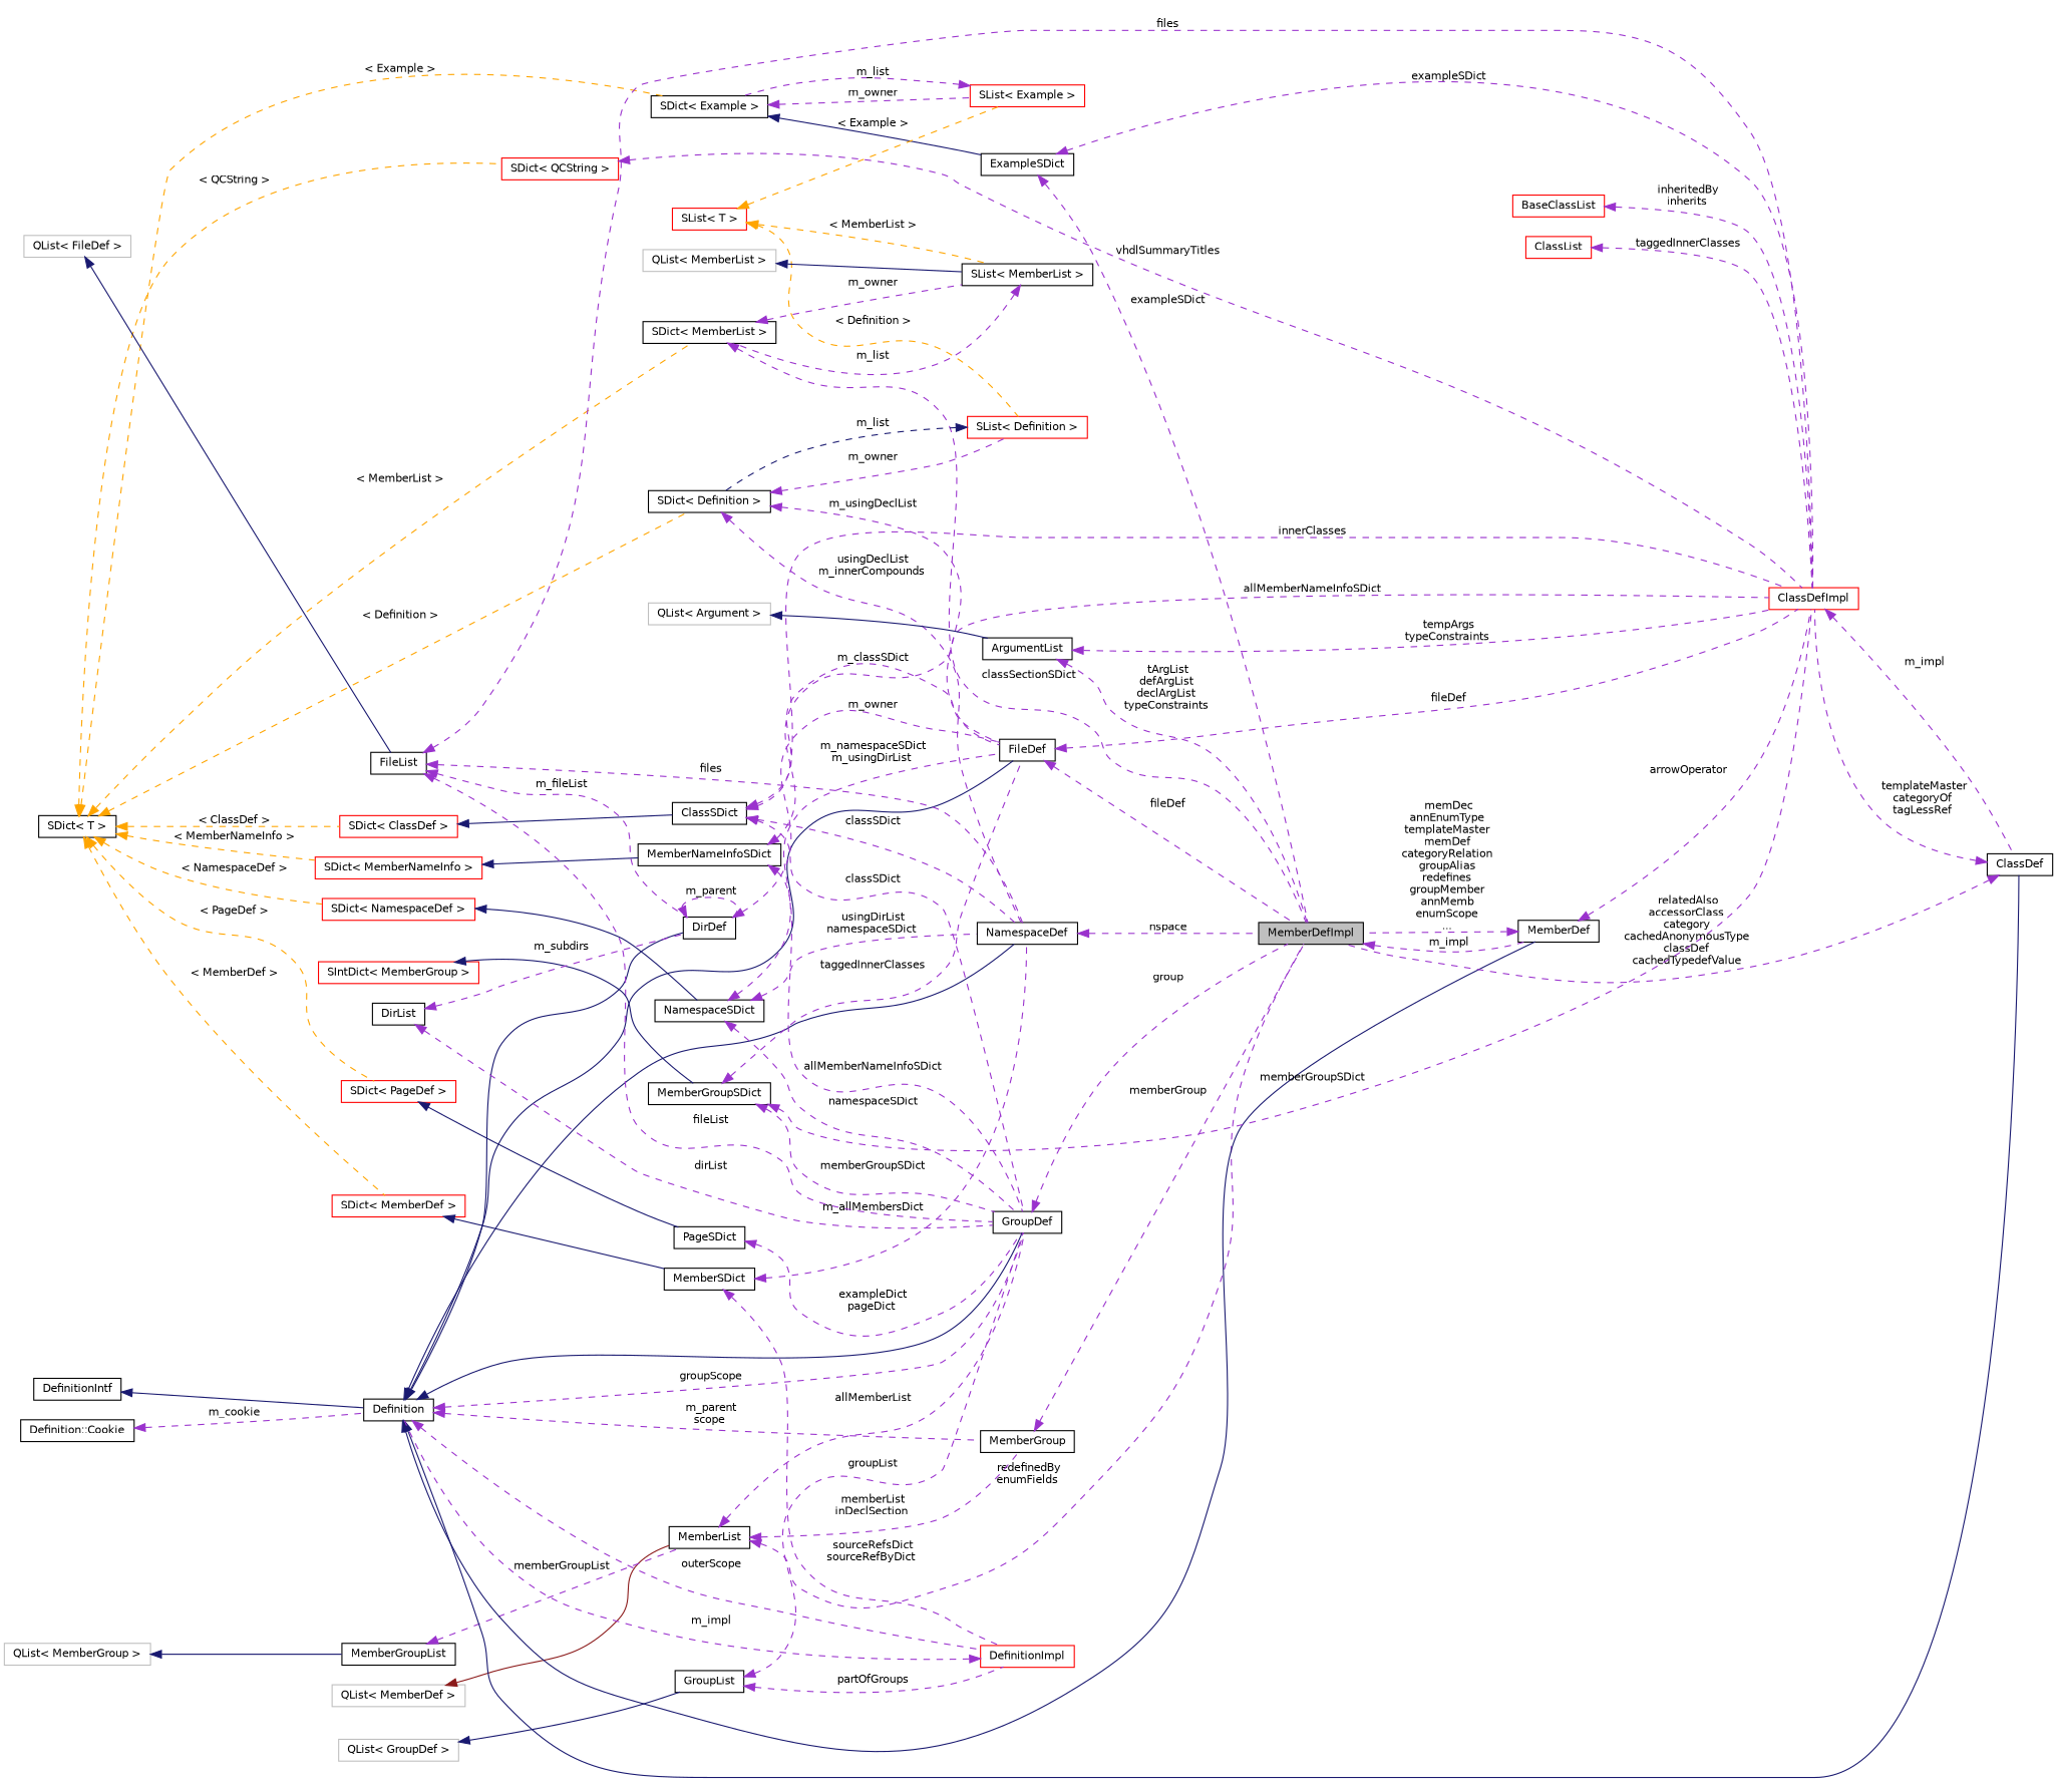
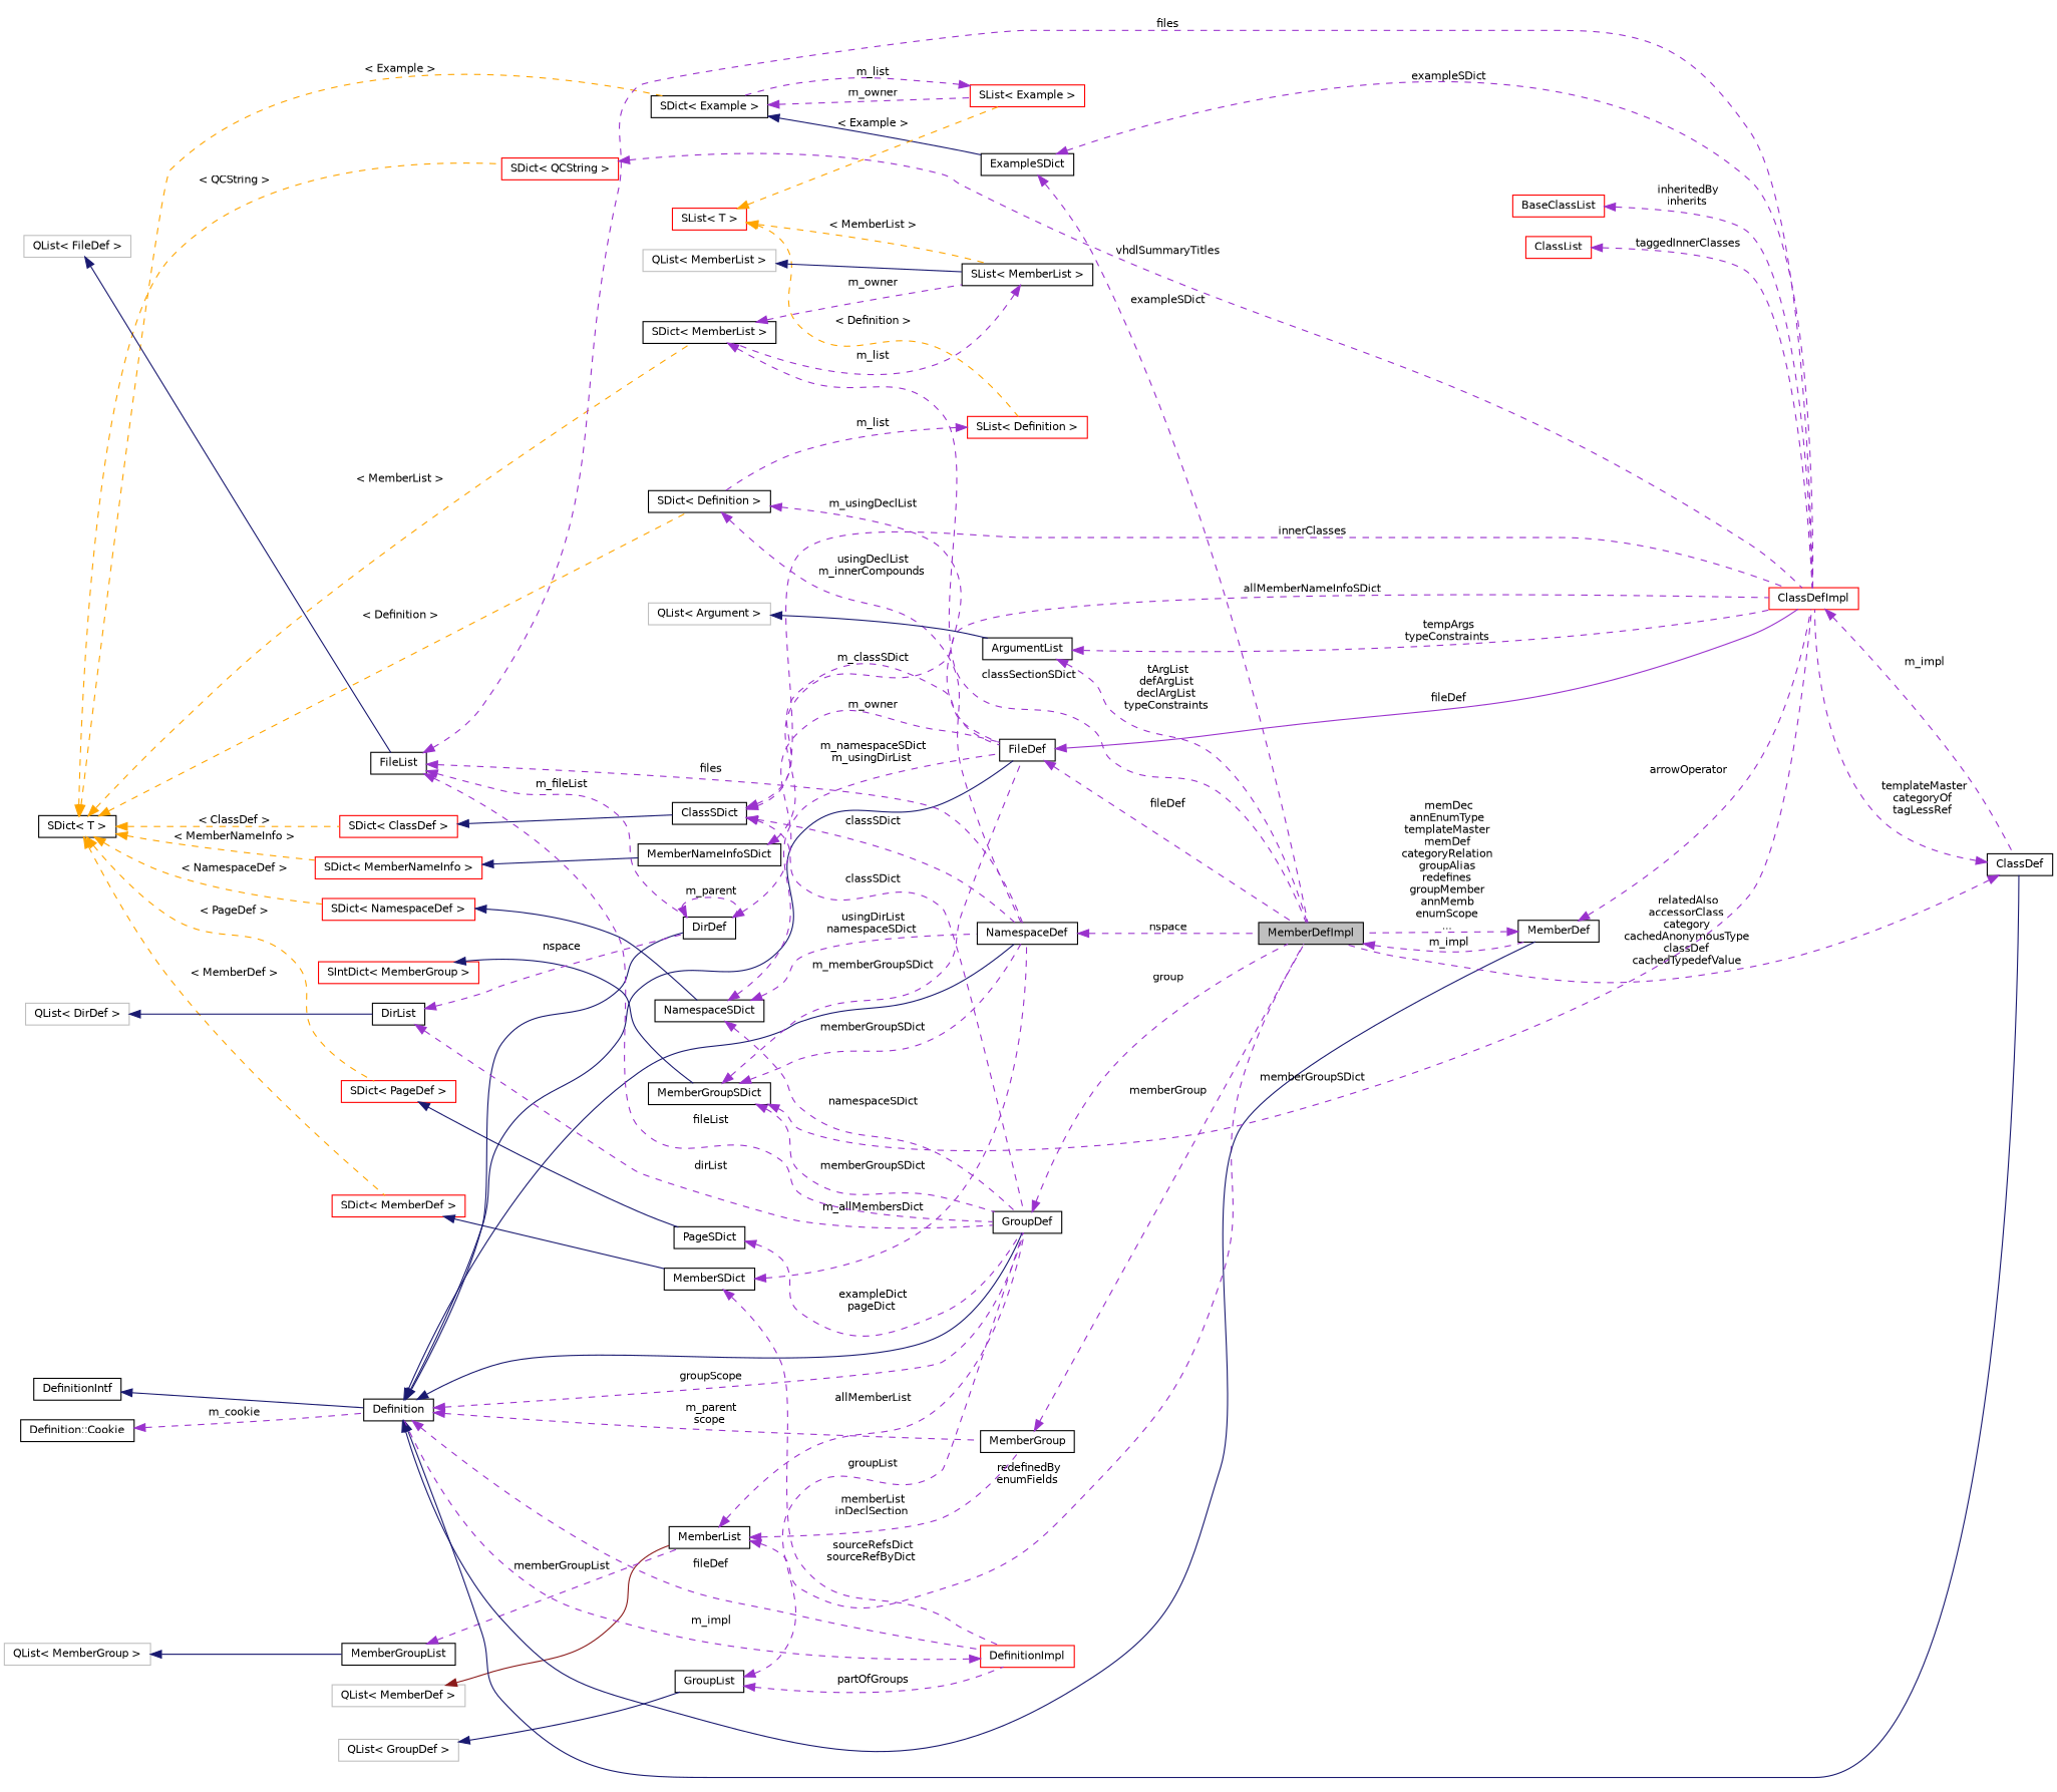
  digraph {
    rankdir=LR
    node [color=black fillcolor=white fontname=Helvetica fontsize=10 shape=record style=filled]
    edge [color=darkorchid3 dir=back fontname=Helvetica fontsize=10 labelfontname=Helvetica labelfontsize=10 style=dashed]
    n1 [fillcolor=grey75 fontcolor=black height=0.2 label=MemberDefImpl width=0.4]
    n2 [height=0.2 label=MemberDef width=0.4]
    n3 [color=red height=0.2 label=ClassDefImpl width=0.4]
    n4 [height=0.2 label=MemberGroup width=0.4]
    n5 [height=0.2 label=MemberList width=0.4]
    n6 [height=0.2 label=GroupDef width=0.4]
    n7 [color=grey75 height=0.2 label="QList\< MemberDef \>" width=0.4]
    n8 [height=0.2 label=MemberGroupList width=0.4]
    n9 [color=grey75 height=0.2 label="QList\< MemberGroup \>" width=0.4]
    n10 [height=0.2 label=Definition width=0.4]
    n11 [color=red height=0.2 label=DefinitionImpl width=0.4]
    n12 [height=0.2 label=NamespaceDef width=0.4]
    n13 [height=0.2 label=FileDef width=0.4]
    n14 [height=0.2 label=DirDef width=0.4]
    n15 [height=0.2 label=ClassDef width=0.4]
    n16 [height=0.2 label=DefinitionIntf width=0.4]
    n17 [height=0.2 label="Definition::Cookie" width=0.4]
    n18 [height=0.2 label=MemberSDict width=0.4]
    n19 [color=red height=0.2 label="SDict\< MemberDef \>" width=0.4]
    n20 [height=0.2 label="SDict\< T \>" width=0.4]
    n21 [color=red height=0.2 label="SDict\< ClassDef \>" width=0.4]
    n22 [height=0.2 label="SDict\< Definition \>" width=0.4]
    n23 [color=red height=0.2 label="SDict\< NamespaceDef \>" width=0.4]
    n24 [color=red height=0.2 label="SDict\< MemberNameInfo \>" width=0.4]
    n25 [color=red height=0.2 label="SDict\< PageDef \>" width=0.4]
    n26 [height=0.2 label="SDict\< Example \>" width=0.4]
    n27 [height=0.2 label="SDict\< MemberList \>" width=0.4]
    n28 [color=red height=0.2 label="SDict\< QCString \>" width=0.4]
    n29 [height=0.2 label=ClassSDict width=0.4]
    n30 [color=red height=0.2 label="SList\< Definition \>" width=0.4]
    n31 [height=0.2 label=NamespaceSDict width=0.4]
    n32 [height=0.2 label=MemberNameInfoSDict width=0.4]
    n33 [height=0.2 label=PageSDict width=0.4]
    n34 [color=red height=0.2 label="SList\< Example \>" width=0.4]
    n35 [height=0.2 label=ExampleSDict width=0.4]
    n36 [height=0.2 label="SList\< MemberList \>" width=0.4]
    n37 [height=0.2 label=GroupList width=0.4]
    n38 [color=grey75 height=0.2 label="QList\< GroupDef \>" width=0.4]
    n39 [color=red height=0.2 label="SList\< T \>" width=0.4]
    n40 [height=0.2 label=FileList width=0.4]
    n41 [color=grey75 height=0.2 label="QList\< FileDef \>" width=0.4]
    n42 [height=0.2 label=MemberGroupSDict width=0.4]
    n43 [color=red height=0.2 label="SIntDict\< MemberGroup \>" width=0.4]
    n44 [height=0.2 label=DirList width=0.4]
+   n45 [color=grey75 height=0.2 label="QList\< DirDef \>" width=0.4]
    n46 [height=0.2 label=ArgumentList width=0.4]
    n47 [color=grey75 height=0.2 label="QList\< Argument \>" width=0.4]
    n48 [color=grey75 height=0.2 label="QList\< MemberList \>" width=0.4]
    n49 [color=red height=0.2 label=BaseClassList width=0.4]
    n50 [color=red height=0.2 label=ClassList width=0.4]
    n1 -> n2 [label=" m_impl"]
    n2 -> n1 [label=" memDec\nannEnumType\ntemplateMaster\nmemDef\ncategoryRelation\ngroupAlias\nredefines\ngroupMember\nannMemb\nenumScope\n..."]
    n2 -> n3 [label=" arrowOperator"]
    n3 -> n15 [label=" m_impl"]
    n4 -> n1 [label=" memberGroup"]
    n5 -> n1 [label=" redefinedBy\nenumFields"]
    n5 -> n4 [label=" memberList\ninDeclSection"]
    n5 -> n6 [label=" allMemberList"]
    n6 -> n1 [label=" group"]
    n7 -> n5 [color=firebrick4 style=solid]
    n8 -> n5 [label=" memberGroupList"]
    n9 -> n8 [color=midnightblue style=solid]
    n10 -> n2 [color=midnightblue style=solid]
    n10 -> n4 [label=" m_parent\nscope"]
    n10 -> n6 [color=midnightblue style=solid]
    n10 -> n6 [label=" groupScope"]
-   n10 -> n11 [label=" outerScope"]
+   n10 -> n11 [label=" fileDef"]
    n10 -> n12 [color=midnightblue style=solid]
    n10 -> n13 [color=midnightblue style=solid]
    n10 -> n14 [color=midnightblue style=solid]
    n10 -> n15 [color=midnightblue style=solid]
    n11 -> n10 [label=" m_impl"]
    n12 -> n1 [label=" nspace"]
    n13 -> n1 [label=" fileDef"]
-   n13 -> n3 [label=" fileDef"]
+   n13 -> n3 [label=" fileDef" style=solid]
    n14 -> n13 [label=" m_owner"]
    n14 -> n14 [label=" m_parent"]
    n15 -> n1 [label=" relatedAlso\naccessorClass\ncategory\ncachedAnonymousType\nclassDef\ncachedTypedefValue"]
    n15 -> n3 [label=" templateMaster\ncategoryOf\ntagLessRef"]
    n16 -> n10 [color=midnightblue style=solid]
    n17 -> n10 [label=" m_cookie"]
    n18 -> n11 [label=" sourceRefsDict\nsourceRefByDict"]
    n18 -> n12 [label=" m_allMembersDict"]
    n19 -> n18 [color=midnightblue style=solid]
    n20 -> n19 [color=orange label=" \< MemberDef \>"]
    n20 -> n21 [color=orange label=" \< ClassDef \>"]
    n20 -> n22 [color=orange label=" \< Definition \>"]
    n20 -> n23 [color=orange label=" \< NamespaceDef \>"]
    n20 -> n24 [color=orange label=" \< MemberNameInfo \>"]
    n20 -> n25 [color=orange label=" \< PageDef \>"]
    n20 -> n26 [color=orange label=" \< Example \>"]
    n20 -> n27 [color=orange label=" \< MemberList \>"]
    n20 -> n28 [color=orange label=" \< QCString \>"]
    n21 -> n29 [color=midnightblue style=solid]
    n22 -> n12 [label=" usingDeclList\nm_innerCompounds"]
    n22 -> n13 [label=" m_usingDeclList"]
-   n22 -> n30 [label=" m_owner"]
    n23 -> n31 [color=midnightblue style=solid]
    n24 -> n32 [color=midnightblue style=solid]
    n25 -> n33 [color=midnightblue style=solid]
    n26 -> n34 [label=" m_owner"]
    n26 -> n35 [color=midnightblue style=solid]
    n27 -> n1 [label=" classSectionSDict"]
    n27 -> n36 [label=" m_owner"]
    n28 -> n3 [label=" vhdlSummaryTitles"]
    n29 -> n3 [label=" innerClasses"]
    n29 -> n6 [label=" classSDict"]
    n29 -> n12 [label=" classSDict"]
    n29 -> n13 [label=" m_classSDict"]
-   n30 -> n22 [color=midnightblue label=" m_list"]
+   n30 -> n22 [label=" m_list"]
    n31 -> n6 [label=" namespaceSDict"]
    n31 -> n12 [label=" usingDirList\nnamespaceSDict"]
    n31 -> n13 [label=" m_namespaceSDict\nm_usingDirList"]
    n32 -> n3 [label=" allMemberNameInfoSDict"]
-   n32 -> n6 [label=" allMemberNameInfoSDict"]
    n33 -> n6 [label=" exampleDict\npageDict"]
    n34 -> n26 [label=" m_list"]
    n35 -> n1 [label=" exampleSDict"]
    n35 -> n3 [label=" exampleSDict"]
    n36 -> n27 [label=" m_list"]
    n37 -> n6 [label=" groupList"]
    n37 -> n11 [label=" partOfGroups"]
    n38 -> n37 [color=midnightblue style=solid]
    n39 -> n30 [color=orange label=" \< Definition \>"]
    n39 -> n34 [color=orange label=" \< Example \>"]
    n39 -> n36 [color=orange label=" \< MemberList \>"]
    n40 -> n3 [label=" files"]
    n40 -> n6 [label=" fileList"]
    n40 -> n12 [label=" files"]
    n40 -> n14 [label=" m_fileList"]
    n41 -> n40 [color=midnightblue style=solid]
    n42 -> n3 [label=" memberGroupSDict"]
    n42 -> n6 [label=" memberGroupSDict"]
-   n42 -> n13 [label=" taggedInnerClasses"]
+   n42 -> n12 [label=" memberGroupSDict"]
+   n42 -> n13 [label=" m_memberGroupSDict"]
    n43 -> n42 [color=midnightblue style=solid]
    n44 -> n6 [label=" dirList"]
-   n44 -> n14 [label=" m_subdirs"]
+   n44 -> n14 [label=" nspace"]
+   n45 -> n44 [color=midnightblue style=solid]
    n46 -> n1 [label=" tArgList\ndefArgList\ndeclArgList\ntypeConstraints"]
    n46 -> n3 [label=" tempArgs\ntypeConstraints"]
    n47 -> n46 [color=midnightblue style=solid]
    n48 -> n36 [color=midnightblue style=solid]
    n49 -> n3 [label=" inheritedBy\ninherits"]
    n50 -> n3 [label=" taggedInnerClasses"]
  }
